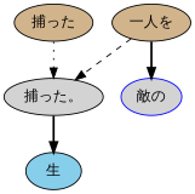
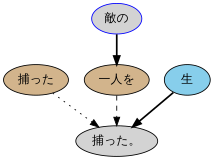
  digraph {
    node [color=black fillcolor=tan style=filled]
    edge [style=bold]
    n1 [label="捕った"]
    n2 [fillcolor=lightgrey label="捕った。"]
    n3 [color=blue fillcolor=lightgrey label="敵の"]
    n4 [label="一人を"]
    n5 [fillcolor=skyblue label="生"]
    n1 -> n2 [style=dotted]
-   n4 -> n3
+   n3 -> n4
    n4 -> n2 [style=dashed]
-   n2 -> n5
+   n5 -> n2
  }
